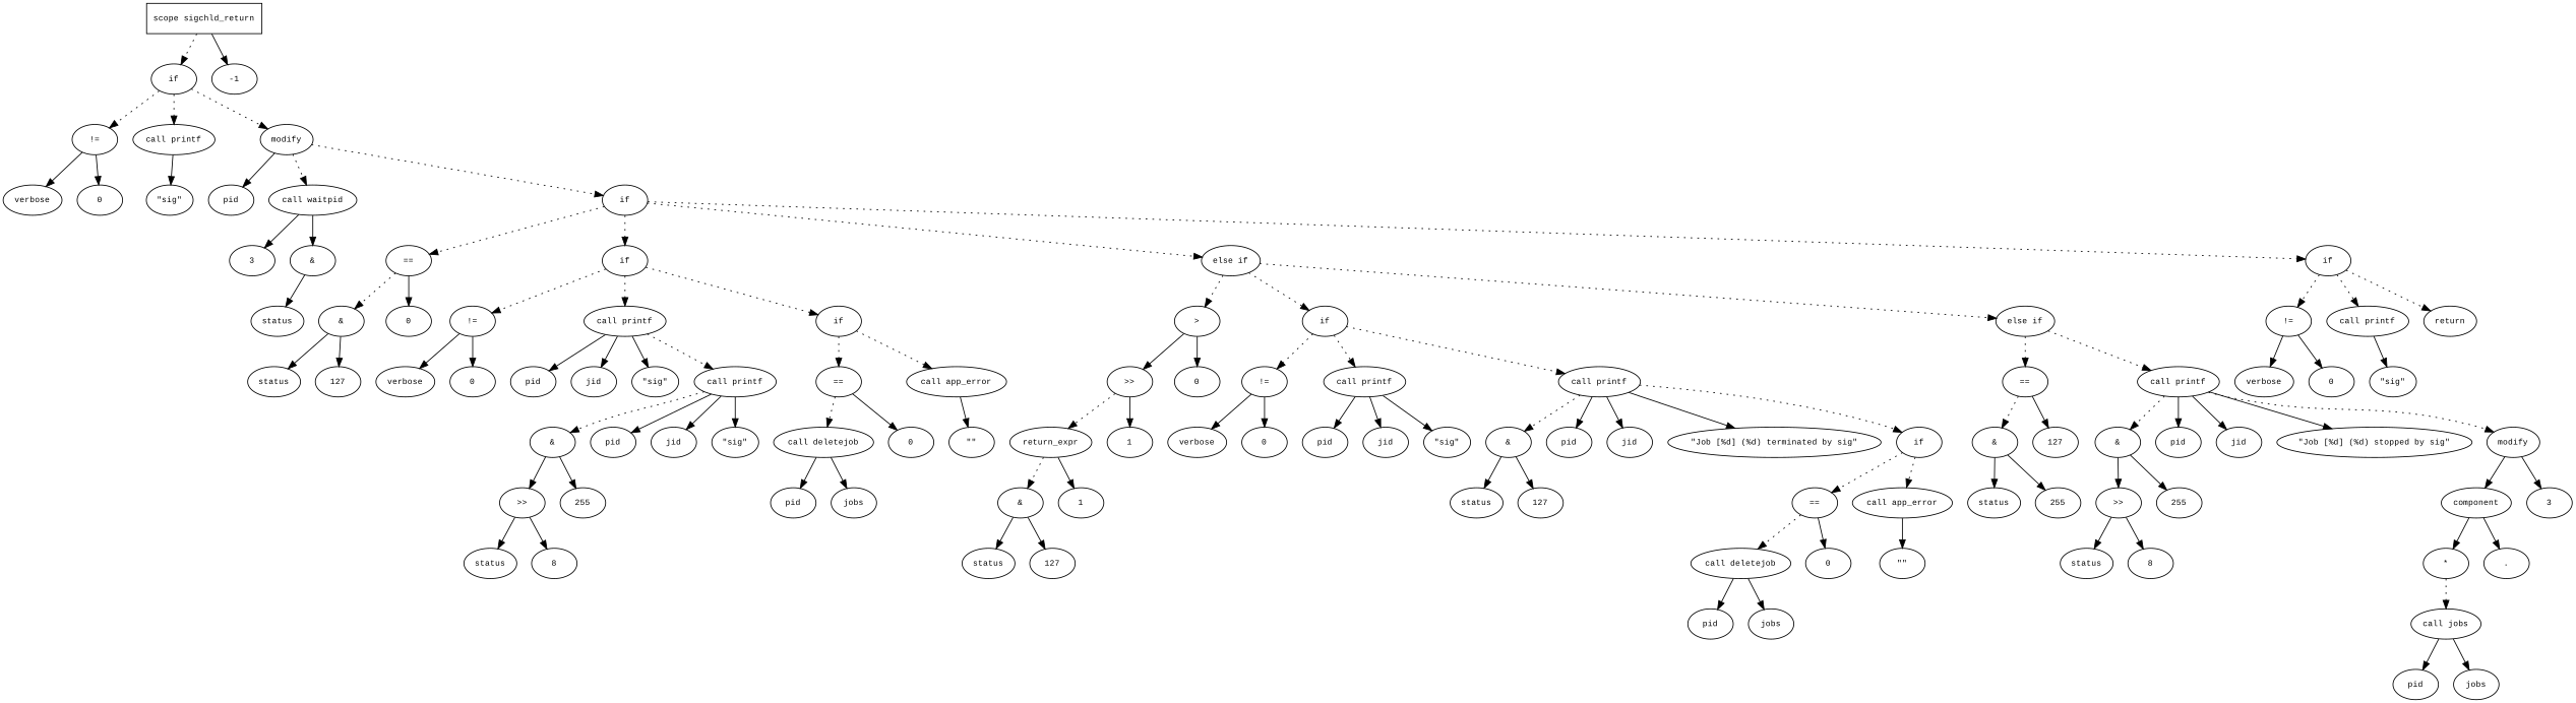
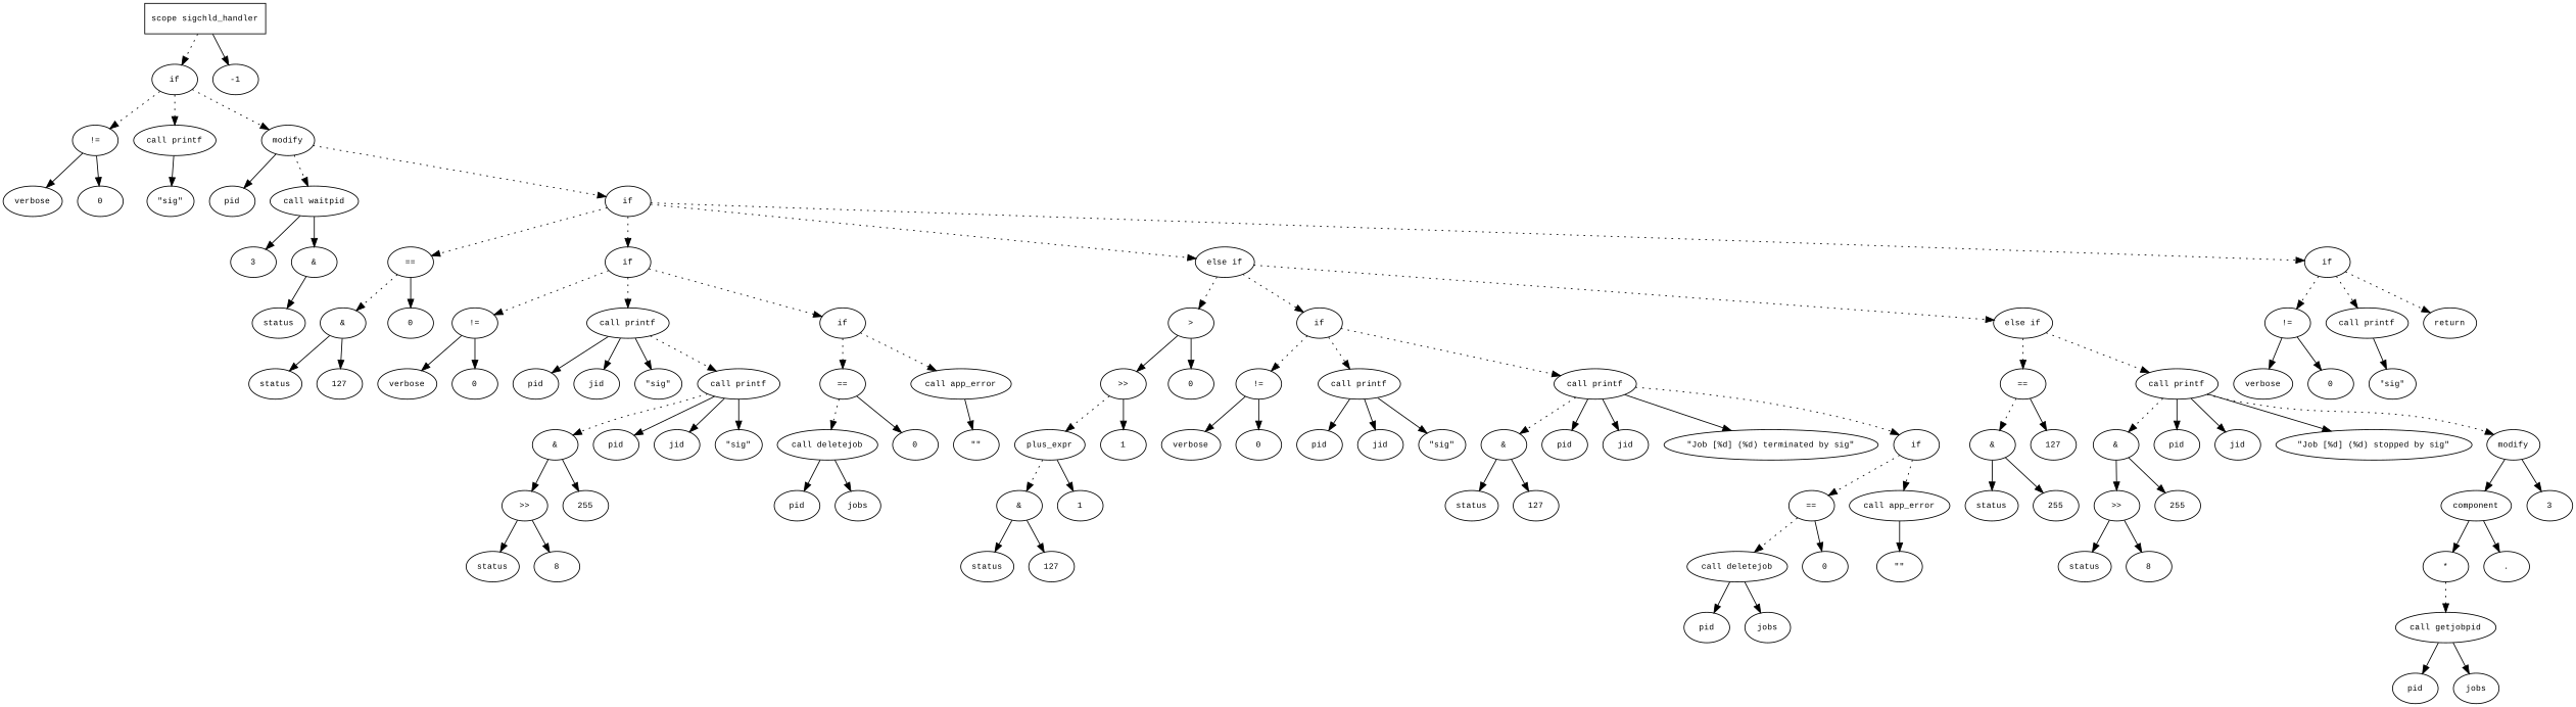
  digraph {
    fontname="Times New Roman"
    fontsize=10
    node [fontname="Courier New" fontsize=10 shape=ellipse]
    edge [fontname="Times New Roman" fontsize=10]
-   n1 [label="scope sigchld_return" shape=box]
+   n1 [label="scope sigchld_handler" shape=box]
    n2 [label=if]
    n3 [label=-1]
    n4 [label="!="]
    n5 [label="call printf"]
    n6 [label=modify]
    n7 [label=verbose]
    n8 [label=0]
    n9 [label="\"sig\""]
    n10 [label=pid]
    n11 [label="call waitpid"]
    n12 [label=if]
    n13 [label=3]
    n14 [label="&"]
    n15 [label="=="]
    n16 [label=if]
    n17 [label="else if"]
    n18 [label=if]
    n19 [label=status]
    n20 [label="&"]
    n21 [label=0]
    n22 [label="!="]
    n23 [label="call printf"]
    n24 [label=if]
    n25 [label=">"]
    n26 [label=if]
    n27 [label="else if"]
    n28 [label="!="]
    n29 [label="call printf"]
    n30 [label=return]
    n31 [label=status]
    n32 [label=127]
    n33 [label=verbose]
    n34 [label=0]
    n35 [label=pid]
    n36 [label=jid]
    n37 [label="\"sig\""]
    n38 [label="call printf"]
    n39 [label="=="]
    n40 [label="call app_error"]
    n41 [label="&"]
    n42 [label=pid]
    n43 [label=jid]
    n44 [label="\"sig\""]
    n45 [label=">>"]
    n46 [label=255]
    n47 [label=status]
    n48 [label=8]
    n49 [label="call deletejob"]
    n50 [label=0]
    n51 [label="\"\""]
    n52 [label=pid]
    n53 [label=jobs]
    n54 [label=">>"]
    n55 [label=0]
    n56 [label="!="]
    n57 [label="call printf"]
    n58 [label="call printf"]
    n59 [label="=="]
    n60 [label="call printf"]
-   n61 [label=return_expr]
+   n61 [label=plus_expr]
    n62 [label=1]
    n63 [label="&"]
    n64 [label=1]
    n65 [label=status]
    n66 [label=127]
    n67 [label=verbose]
    n68 [label=0]
    n69 [label=pid]
    n70 [label=jid]
    n71 [label="\"sig\""]
    n72 [label="&"]
    n73 [label=pid]
    n74 [label=jid]
    n75 [label="\"Job [%d] (%d) terminated by sig\""]
    n76 [label=if]
    n77 [label=status]
    n78 [label=127]
    n79 [label="=="]
    n80 [label="call app_error"]
    n81 [label="call deletejob"]
    n82 [label=0]
    n83 [label="\"\""]
    n84 [label=pid]
    n85 [label=jobs]
    n86 [label="&"]
    n87 [label=127]
    n88 [label="&"]
    n89 [label=pid]
    n90 [label=jid]
    n91 [label="\"Job [%d] (%d) stopped by sig\""]
    n92 [label=modify]
    n93 [label=status]
    n94 [label=255]
    n95 [label=">>"]
    n96 [label=255]
    n97 [label=component]
    n98 [label=3]
    n99 [label=status]
    n100 [label=8]
    n101 [label="*"]
    n102 [label="."]
-   n103 [label="call jobs"]
+   n103 [label="call getjobpid"]
    n104 [label=pid]
    n105 [label=jobs]
    n106 [label=verbose]
    n107 [label=0]
    n108 [label="\"sig\""]
    n1 -> n2 [style=dotted]
    n1 -> n3
    n2 -> n4 [style=dotted]
    n2 -> n5 [style=dotted]
    n2 -> n6 [style=dotted]
    n4 -> n7
    n4 -> n8
    n5 -> n9
    n6 -> n10
    n6 -> n11 [style=dotted]
    n6 -> n12 [style=dotted]
    n11 -> n13
    n11 -> n14
    n12 -> n15 [style=dotted]
    n12 -> n16 [style=dotted]
    n12 -> n17 [style=dotted]
    n12 -> n18 [style=dotted]
    n14 -> n19
    n15 -> n20 [style=dotted]
    n15 -> n21
    n16 -> n22 [style=dotted]
    n16 -> n23 [style=dotted]
    n16 -> n24 [style=dotted]
    n17 -> n25 [style=dotted]
    n17 -> n26 [style=dotted]
    n17 -> n27 [style=dotted]
    n18 -> n28 [style=dotted]
    n18 -> n29 [style=dotted]
    n18 -> n30 [style=dotted]
    n20 -> n31
    n20 -> n32
    n22 -> n33
    n22 -> n34
    n23 -> n35
    n23 -> n36
    n23 -> n37
    n23 -> n38 [style=dotted]
    n24 -> n39 [style=dotted]
    n24 -> n40 [style=dotted]
    n25 -> n54
    n25 -> n55
    n26 -> n56 [style=dotted]
    n26 -> n57 [style=dotted]
    n26 -> n58 [style=dotted]
    n27 -> n59 [style=dotted]
    n27 -> n60 [style=dotted]
    n28 -> n106
    n28 -> n107
    n29 -> n108
    n38 -> n41 [style=dotted]
    n38 -> n42
    n38 -> n43
    n38 -> n44
    n39 -> n49 [style=dotted]
    n39 -> n50
    n40 -> n51
    n41 -> n45
    n41 -> n46
    n45 -> n47
    n45 -> n48
    n49 -> n52
    n49 -> n53
    n54 -> n61 [style=dotted]
    n54 -> n62
    n56 -> n67
    n56 -> n68
    n57 -> n69
    n57 -> n70
    n57 -> n71
    n58 -> n72 [style=dotted]
    n58 -> n73
    n58 -> n74
    n58 -> n75
    n58 -> n76 [style=dotted]
    n59 -> n86 [style=dotted]
    n59 -> n87
    n60 -> n88 [style=dotted]
    n60 -> n89
    n60 -> n90
    n60 -> n91
    n60 -> n92 [style=dotted]
    n61 -> n63 [style=dotted]
    n61 -> n64
    n63 -> n65
    n63 -> n66
    n72 -> n77
    n72 -> n78
    n76 -> n79 [style=dotted]
    n76 -> n80 [style=dotted]
    n79 -> n81 [style=dotted]
    n79 -> n82
    n80 -> n83
    n81 -> n84
    n81 -> n85
    n86 -> n93
    n86 -> n94
    n88 -> n95
    n88 -> n96
    n92 -> n97
    n92 -> n98
    n95 -> n99
    n95 -> n100
    n97 -> n101
    n97 -> n102
    n101 -> n103 [style=dotted]
    n103 -> n104
    n103 -> n105
  }
